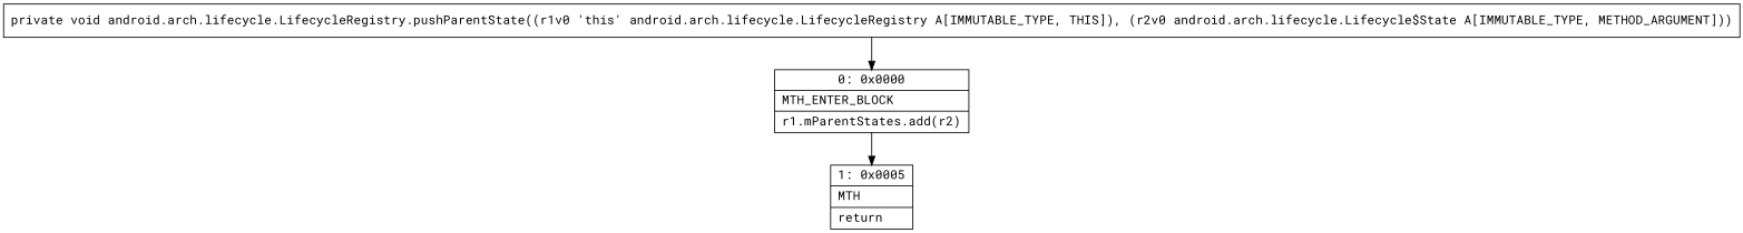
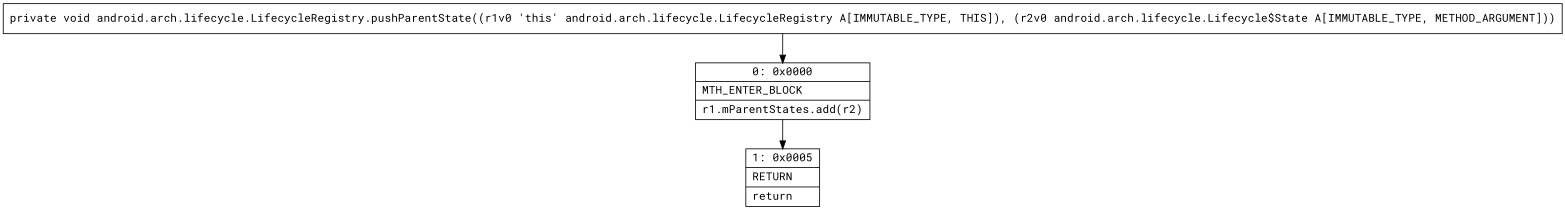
  digraph {
    fontname="Roboto Mono"
    node [shape=record fontname="Roboto Mono"]
    edge [fontname="Roboto Mono"]
    n1 [label="{0\:\ 0x0000|MTH_ENTER_BLOCK\l|r1.mParentStates.add(r2)\l}"]
-   n2 [label="{1\:\ 0x0005|MTH\l|return\l}"]
+   n2 [label="{1\:\ 0x0005|RETURN\l|return\l}"]
    n3 [label="{private void android.arch.lifecycle.LifecycleRegistry.pushParentState((r1v0 'this' android.arch.lifecycle.LifecycleRegistry A[IMMUTABLE_TYPE, THIS]), (r2v0 android.arch.lifecycle.Lifecycle$State A[IMMUTABLE_TYPE, METHOD_ARGUMENT])) }"]
    n1 -> n2
    n3 -> n1
  }
